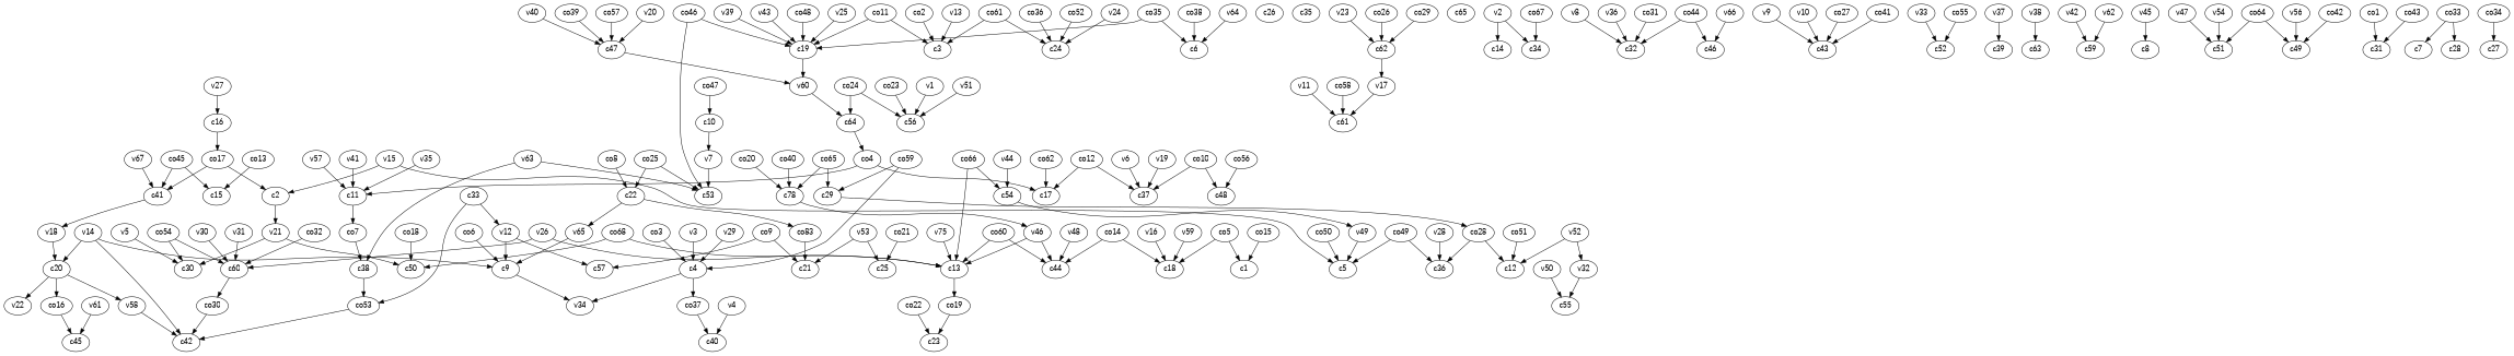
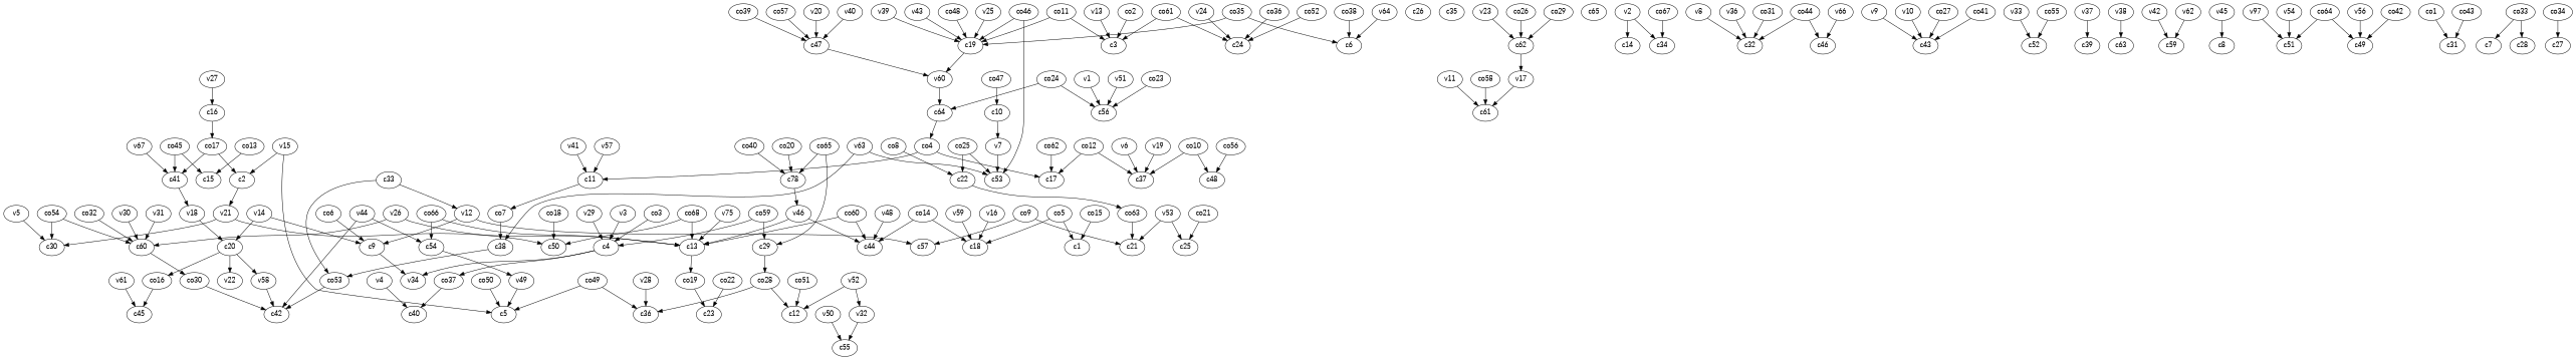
  strict digraph {
    fontname=Lato
    node [fontname=Lato]
    edge [fontname=Lato weight=1]
    c2
    v21
    c30
    c50
    c4
    v34
    co37
    c40
    c10
    v7
    c53
    c11
    co7
    c38
    c13
    co19
    c23
    c16
    co17
    c41
    c19
    v60
    c64
    c20
    v58
    co16
    v22
    c42
    c45
    c22
-   v65
-   co63 [label=co83]
+   co63
    c9
    c21
    c26
    c29
    co28
    c36
    c12
    c33
    v12
    co53
    c57
    c35
    v18
    c47
    c54
    v49
    c5
    n50 [label=c78]
    v46
    c44
    c60
    co30
    c62
    v17
    c61
    co4
    c17
    c65
    v1
    c56
    v2
    c14
    c34
    v3
    v4
    v5
    v6
    c37
    v8
    c32
    v9
    c43
    v10
    v11
    v13
    c3
    v14
    v15
    v16
    c18
    v19
    v20
    v23
    v24
    c24
    v25
    v26
    v27
    v28
    v29
    v30
    v31
    v32
    c55
    v33
    c52
-   v35
    v36
    v37
    c39
    v38
    c63
    v39
    v40
    v41
    v42
    c59
    v43
    v44
    v45
    c8
-   v47
+   v47 [label=v97]
    c51
    v48
    v50
    v51
    v52
    v53
    c25
    v54
    n123 [label=v75]
    v56
    c49
    v57
    v59
    v61
    v62
    v63
    v64
    c6
    v66
    c46
    v67
    co1
    c31
    co2
    co3
    co5
    c1
    co6
    co8
    co9
    co10
    c48
    co11
    co12
    co13
    c15
    co14
    co15
    co18
    co20
    co21
    co22
    co23
    co24
    co25
    co26
    co27
    co29
    co31
    co32
    co33
    c7
    c28
    co34
    c27
    co35
    co36
    co38
    co39
    co40
    co41
    co42
    co43
    co44
    co45
    co46
    co47
    co48
    co49
    co50
    co51
    co52
    co54
    co55
    co56
    co57
    co58
    co59
    co60
    co61
    co62
    co64
    co65
    co66
    co67
    co68
    c2 -> v21
    v21 -> c30
    v21 -> c50
    c4 -> v34
    c4 -> co37
    co37 -> c40
    c10 -> v7
    v7 -> c53
    c11 -> co7
    co7 -> c38
    c38 -> co53
    c13 -> co19
    co19 -> c23
    c16 -> co17
    co17 -> c2
    co17 -> c41
    c41 -> v18
    c19 -> v60
    v60 -> c64
    c64 -> co4
    c20 -> v58
    c20 -> co16
    c20 -> v22
    v58 -> c42
    co16 -> c45
-   c22 -> v65
    c22 -> co63
-   v65 -> c9
    co63 -> c21
    c9 -> v34
    c29 -> co28
    co28 -> c36
    co28 -> c12
    c33 -> v12
    c33 -> co53
    v12 -> c9
    v12 -> c57
    co53 -> c42
    v18 -> c20
    c47 -> v60
    c54 -> v49
    v49 -> c5
    n50 -> v46
    v46 -> c13
    v46 -> c44
    c60 -> co30
    co30 -> c42
    c62 -> v17
    v17 -> c61
    co4 -> c11
    co4 -> c17
    v1 -> c56
    v2 -> c14
    v2 -> c34
    v3 -> c4
    v4 -> c40
    v5 -> c30
    v6 -> c37
    v8 -> c32
    v9 -> c43
    v10 -> c43
    v11 -> c61
    v13 -> c3
    v14 -> c20
    v14 -> c9
    v15 -> c2
    v15 -> c5
    v16 -> c18
    v19 -> c37
    v20 -> c47
    v23 -> c62
    v24 -> c24
    v25 -> c19
    v26 -> c13
    v26 -> c60
    v27 -> c16
    v28 -> c36
    v29 -> c4
    v30 -> c60
    v31 -> c60
    v32 -> c55
    v33 -> c52
-   v35 -> c11
    v36 -> c32
    v37 -> c39
    v38 -> c63
    v39 -> c19
    v40 -> c47
    v41 -> c11
    v42 -> c59
    v43 -> c19
-   v14 -> c42
+   v44 -> c42
    v44 -> c54
    v45 -> c8
    v47 -> c51
    v48 -> c44
    v50 -> c55
    v51 -> c56
    v52 -> c12
    v52 -> v32
    v53 -> c21
    v53 -> c25
    v54 -> c51
    n123 -> c13
    v56 -> c49
    v57 -> c11
    v59 -> c18
    v61 -> c45
    v62 -> c59
    v63 -> c53
    v63 -> c38
    v64 -> c6
    v66 -> c46
    v67 -> c41
    co1 -> c31
    co2 -> c3
    co3 -> c4
    co5 -> c18
    co5 -> c1
    co6 -> c9
    co8 -> c22
    co9 -> c21
    co9 -> c57
    co10 -> c37
    co10 -> c48
    co11 -> c19
    co11 -> c3
    co12 -> c17
    co12 -> c37
    co13 -> c15
    co14 -> c44
    co14 -> c18
    co15 -> c1
    co18 -> c50
    co20 -> n50
    co21 -> c25
    co22 -> c23
    co23 -> c56
    co24 -> c64
    co24 -> c56
    co25 -> c53
    co25 -> c22
    co26 -> c62
    co27 -> c43
    co29 -> c62
    co31 -> c32
    co32 -> c60
    co33 -> c7
    co33 -> c28
    co34 -> c27
    co35 -> c19
    co35 -> c6
    co36 -> c24
    co38 -> c6
    co39 -> c47
    co40 -> n50
    co41 -> c43
    co42 -> c49
    co43 -> c31
    co44 -> c32
    co44 -> c46
    co45 -> c41
    co45 -> c15
    co46 -> c53
    co46 -> c19
    co47 -> c10
    co48 -> c19
    co49 -> c36
    co49 -> c5
    co50 -> c5
    co51 -> c12
    co52 -> c24
    co54 -> c30
    co54 -> c60
    co55 -> c52
    co56 -> c48
    co57 -> c47
    co58 -> c61
    co59 -> c4
    co59 -> c29
    co60 -> c13
    co60 -> c44
    co61 -> c3
    co61 -> c24
    co62 -> c17
    co64 -> c51
    co64 -> c49
    co65 -> c29
    co65 -> n50
    co66 -> c13
    co66 -> c54
    co67 -> c34
    co68 -> c50
    co68 -> c13
  }
